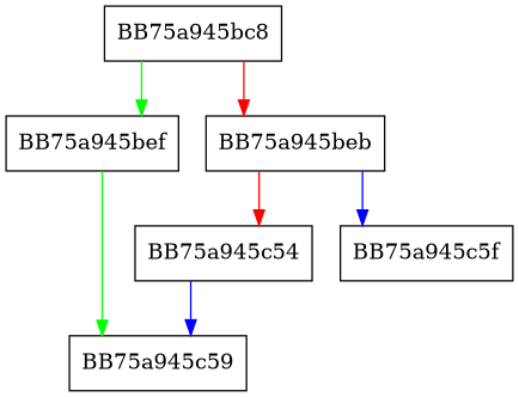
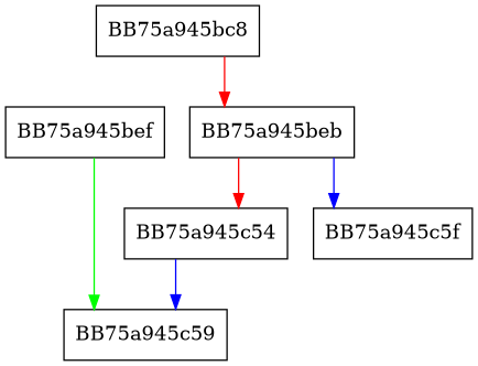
  digraph {
    splines=ortho
    node [shape=box]
    edge [color=green]
    BB75a945bc8
    BB75a945bef
    BB75a945beb
    BB75a945c59
    BB75a945c54
    BB75a945c5f
-   BB75a945bc8 -> BB75a945bef
    BB75a945bc8 -> BB75a945beb [color=red]
    BB75a945bef -> BB75a945c59
    BB75a945beb -> BB75a945c54 [color=red]
    BB75a945beb -> BB75a945c5f [color=blue]
    BB75a945c54 -> BB75a945c59 [color=blue]
  }
